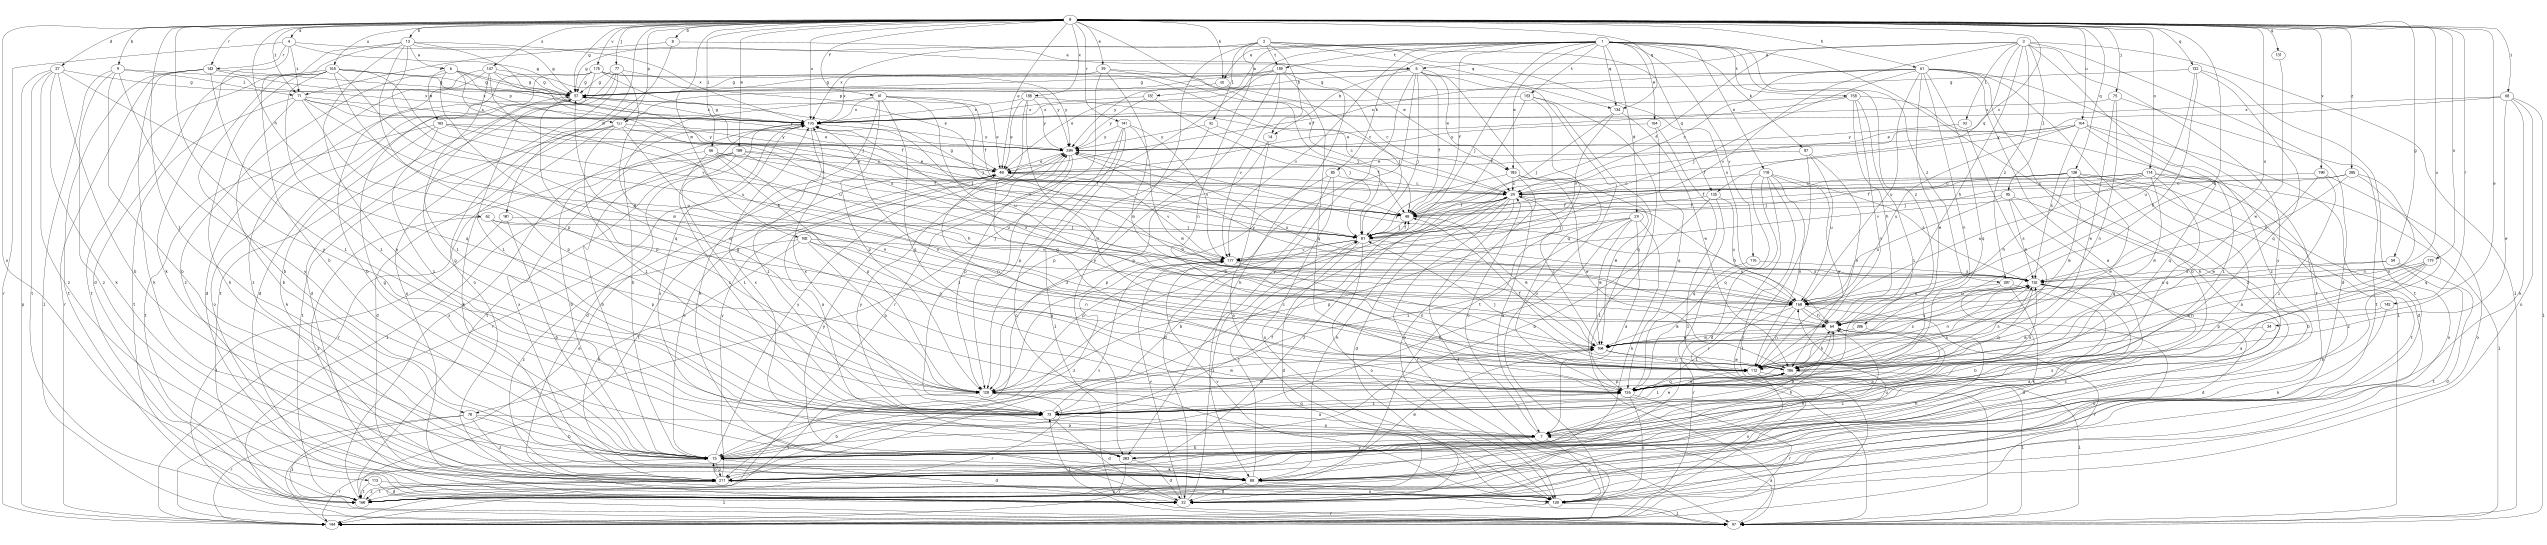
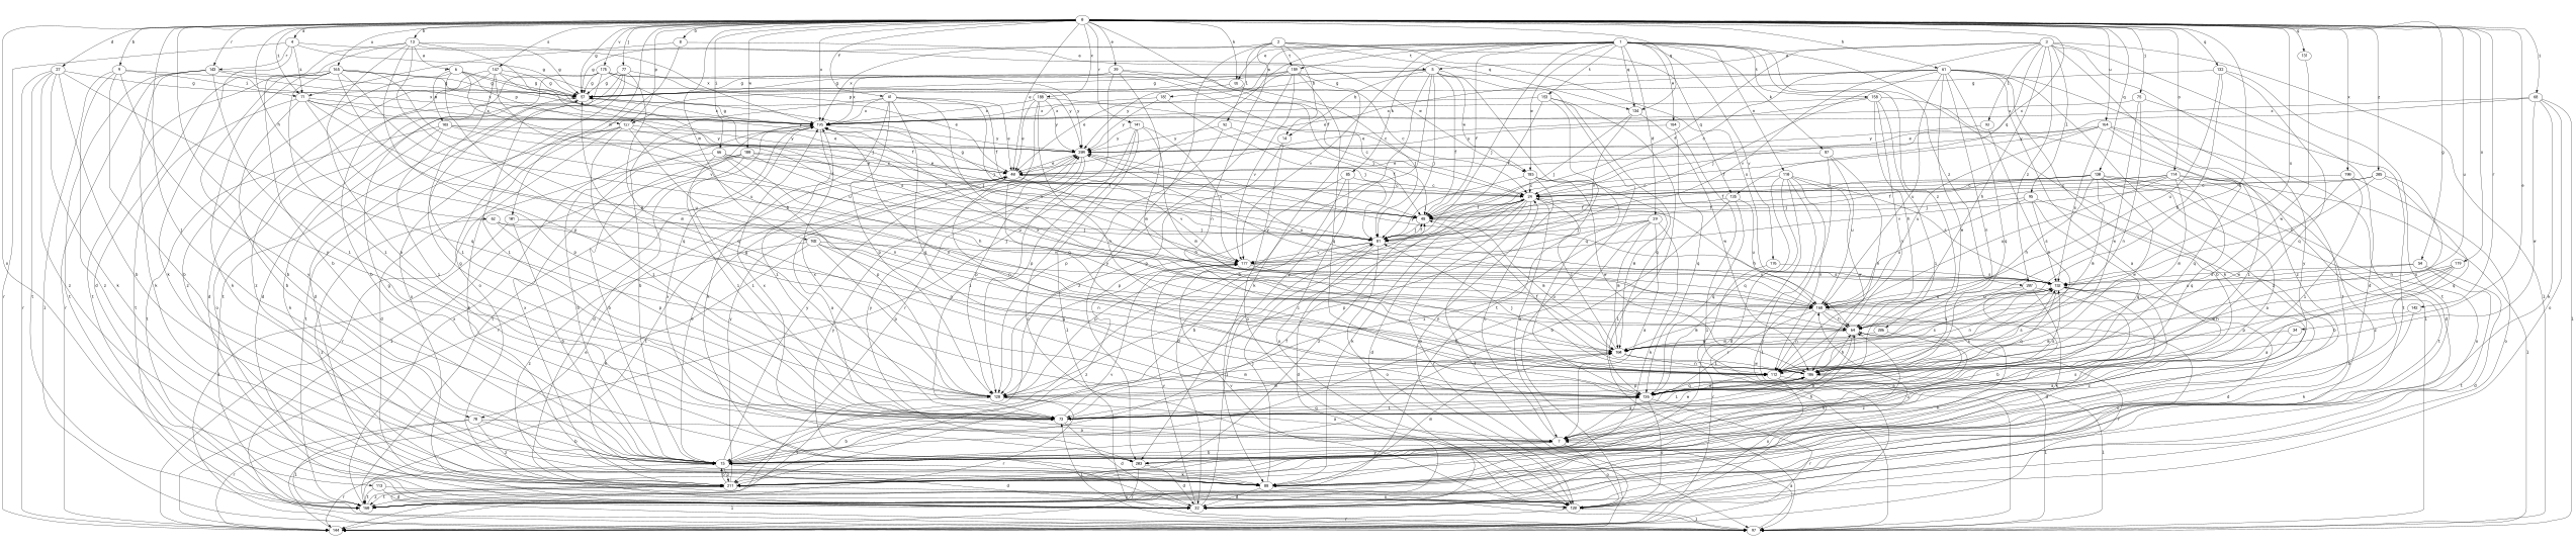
  strict digraph {
    fontname="Roboto Mono"
    node [fontname="Roboto Mono"]
    edge [fontname="Roboto Mono"]
    0
    4
    8
    9
    13
    24
    27
    34
    39
    40
    41
    48
    54
    57
    61
    62
    64
    66
    68
    71
    75
    77
    78
    83
    101
    102
    113
    114
    119
    127
    130
    131
    132
    134
    141
    142
    143
    147
    152
    164
    165
    168
    175
    180
    188
    190
    195
    203
    205
    88
    185
    144
    5
    120
    97
    211
    15
    81
    32
    6
    7
    104
    128
    136
    160
    177
    112
    186
    73
    204
    1
    29
    85
    87
    110
    153
    158
    159
    176
    183
    184
    206
    207
    2
    14
    92
    135
    3
    93
    95
    103
    0 -> 4 [label=a]
    0 -> 8 [label=b]
    0 -> 9 [label=b]
    0 -> 13 [label=b]
    0 -> 24 [label=c]
    0 -> 27 [label=d]
    0 -> 34 [label=e]
    0 -> 39 [label=e]
    0 -> 40 [label=e]
    0 -> 41 [label=f]
    0 -> 48 [label=f]
    0 -> 54 [label=g]
    0 -> 57 [label=g]
    0 -> 61 [label=h]
    0 -> 62 [label=h]
    0 -> 64 [label=h]
    0 -> 66 [label=i]
    0 -> 68 [label=i]
    0 -> 71 [label=i]
    0 -> 75 [label=j]
    0 -> 77 [label=j]
    0 -> 78 [label=j]
    0 -> 83 [label=k]
    0 -> 101 [label=m]
    0 -> 102 [label=m]
    0 -> 113 [label=o]
    0 -> 114 [label=o]
    0 -> 119 [label=o]
    0 -> 127 [label=p]
    0 -> 130 [label=q]
    0 -> 131 [label=q]
    0 -> 132 [label=q]
    0 -> 134 [label=q]
    0 -> 141 [label=r]
    0 -> 142 [label=r]
    0 -> 143 [label=r]
    0 -> 147 [label=s]
    0 -> 152 [label=s]
    0 -> 164 [label=u]
    0 -> 165 [label=u]
    0 -> 168 [label=u]
    0 -> 175 [label=v]
    0 -> 180 [label=w]
    0 -> 188 [label=x]
    0 -> 190 [label=x]
    0 -> 195 [label=x]
    0 -> 203 [label=y]
    0 -> 205 [label=z]
    4 -> 57 [label=g]
    4 -> 71 [label=i]
    4 -> 143 [label=r]
    4 -> 88 [label=k]
    4 -> 185 [label=w]
    4 -> 144 [label=r]
    8 -> 71 [label=i]
    8 -> 5 [label=a]
    8 -> 120 [label=o]
    9 -> 71 [label=i]
    9 -> 195 [label=x]
    9 -> 203 [label=y]
    9 -> 97 [label=l]
    9 -> 211 [label=z]
    9 -> 15 [label=b]
    13 -> 57 [label=g]
    13 -> 195 [label=x]
    13 -> 15 [label=b]
    13 -> 81 [label=j]
    13 -> 32 [label=d]
    13 -> 6 [label=a]
    13 -> 7 [label=a]
    13 -> 104 [label=m]
    13 -> 128 [label=p]
    24 -> 48 [label=f]
    24 -> 57 [label=g]
    24 -> 64 [label=h]
    24 -> 88 [label=k]
    24 -> 144 [label=r]
    24 -> 97 [label=l]
    24 -> 211 [label=z]
    24 -> 15 [label=b]
    24 -> 32 [label=d]
    24 -> 7 [label=a]
    27 -> 57 [label=g]
    27 -> 88 [label=k]
-   27 -> 144 [label=p]
+   27 -> 144 [label=r]
    27 -> 211 [label=z]
    27 -> 15 [label=b]
    27 -> 136 [label=q]
    27 -> 160 [label=t]
    34 -> 7 [label=a]
    34 -> 104 [label=m]
    39 -> 24 [label=c]
    39 -> 57 [label=g]
    39 -> 144 [label=r]
    39 -> 81 [label=j]
    39 -> 104 [label=m]
    40 -> 24 [label=c]
    40 -> 64 [label=h]
    40 -> 7 [label=a]
    40 -> 160 [label=t]
    40 -> 177 [label=v]
    40 -> 112 [label=n]
    41 -> 40 [label=e]
    41 -> 168 [label=u]
    41 -> 195 [label=x]
    41 -> 88 [label=k]
    41 -> 15 [label=b]
    41 -> 81 [label=j]
    41 -> 128 [label=p]
    41 -> 136 [label=q]
    48 -> 81 [label=j]
    48 -> 104 [label=m]
    54 -> 152 [label=s]
    54 -> 168 [label=u]
    54 -> 32 [label=d]
    54 -> 160 [label=t]
    57 -> 195 [label=x]
    57 -> 120 [label=o]
-   57 -> 128 [label=p]
    61 -> 24 [label=c]
    61 -> 40 [label=e]
    61 -> 57 [label=g]
    61 -> 168 [label=u]
    61 -> 211 [label=z]
    61 -> 15 [label=b]
    61 -> 81 [label=j]
    61 -> 7 [label=a]
    61 -> 136 [label=q]
    61 -> 160 [label=t]
    61 -> 112 [label=n]
    61 -> 186 [label=w]
    62 -> 211 [label=z]
    62 -> 81 [label=j]
    62 -> 128 [label=p]
    62 -> 112 [label=n]
    64 -> 195 [label=x]
    64 -> 211 [label=z]
    64 -> 7 [label=a]
    64 -> 104 [label=m]
    66 -> 40 [label=e]
    66 -> 48 [label=f]
    66 -> 64 [label=h]
    66 -> 15 [label=b]
    66 -> 128 [label=p]
    66 -> 73 [label=i]
    68 -> 40 [label=e]
    68 -> 195 [label=x]
    68 -> 88 [label=k]
    68 -> 120 [label=o]
    68 -> 97 [label=l]
    68 -> 186 [label=w]
    71 -> 40 [label=e]
    71 -> 168 [label=u]
    71 -> 195 [label=x]
    71 -> 15 [label=b]
    71 -> 128 [label=p]
    71 -> 160 [label=t]
    71 -> 204 [label=y]
    75 -> 195 [label=x]
    75 -> 160 [label=t]
    75 -> 112 [label=n]
    75 -> 186 [label=w]
    77 -> 48 [label=f]
    77 -> 57 [label=g]
    77 -> 120 [label=o]
    77 -> 32 [label=d]
    77 -> 136 [label=q]
    77 -> 160 [label=t]
    78 -> 144 [label=r]
    78 -> 97 [label=l]
    78 -> 211 [label=z]
    78 -> 15 [label=b]
    78 -> 7 [label=a]
    83 -> 81 [label=j]
    83 -> 204 [label=y]
    101 -> 97 [label=l]
    101 -> 15 [label=b]
    101 -> 81 [label=j]
    102 -> 88 [label=k]
    102 -> 211 [label=z]
    102 -> 128 [label=p]
    102 -> 136 [label=q]
    102 -> 177 [label=v]
    102 -> 112 [label=n]
    113 -> 120 [label=o]
    113 -> 32 [label=d]
    113 -> 160 [label=t]
    114 -> 24 [label=c]
    114 -> 48 [label=f]
    114 -> 168 [label=u]
    114 -> 97 [label=l]
    114 -> 211 [label=z]
    114 -> 81 [label=j]
    114 -> 104 [label=m]
    114 -> 136 [label=q]
    119 -> 152 [label=s]
    119 -> 15 [label=b]
    119 -> 7 [label=a]
    119 -> 128 [label=p]
    119 -> 186 [label=w]
    127 -> 88 [label=k]
    127 -> 81 [label=j]
    127 -> 32 [label=d]
    127 -> 160 [label=t]
    127 -> 112 [label=n]
    127 -> 73 [label=i]
    127 -> 204 [label=y]
    130 -> 24 [label=c]
    130 -> 48 [label=f]
    130 -> 64 [label=h]
    130 -> 120 [label=o]
    130 -> 81 [label=j]
    130 -> 7 [label=a]
    130 -> 104 [label=m]
    130 -> 160 [label=t]
    130 -> 186 [label=w]
    131 -> 186 [label=w]
    132 -> 57 [label=g]
    132 -> 64 [label=h]
    132 -> 168 [label=u]
    132 -> 136 [label=q]
    132 -> 160 [label=t]
    134 -> 81 [label=j]
    134 -> 177 [label=v]
    134 -> 186 [label=w]
    141 -> 120 [label=o]
    141 -> 97 [label=l]
    141 -> 104 [label=m]
    141 -> 128 [label=p]
    141 -> 177 [label=v]
    141 -> 204 [label=y]
    142 -> 64 [label=h]
    142 -> 88 [label=k]
    143 -> 57 [label=g]
    143 -> 195 [label=x]
    143 -> 88 [label=k]
    143 -> 144 [label=r]
    143 -> 160 [label=t]
    143 -> 73 [label=i]
    147 -> 57 [label=g]
    147 -> 64 [label=h]
    147 -> 152 [label=s]
    147 -> 15 [label=b]
    147 -> 32 [label=d]
    147 -> 73 [label=i]
    147 -> 204 [label=y]
    152 -> 168 [label=u]
    152 -> 211 [label=z]
    152 -> 32 [label=d]
    152 -> 136 [label=q]
    152 -> 112 [label=n]
    152 -> 204 [label=y]
    164 -> 48 [label=f]
    164 -> 152 [label=s]
    164 -> 168 [label=u]
    164 -> 32 [label=d]
    164 -> 136 [label=q]
    164 -> 73 [label=i]
    164 -> 204 [label=y]
    165 -> 57 [label=g]
    165 -> 168 [label=u]
    165 -> 195 [label=x]
    165 -> 88 [label=k]
    165 -> 15 [label=b]
    165 -> 104 [label=m]
    165 -> 160 [label=t]
    165 -> 177 [label=v]
    165 -> 73 [label=i]
    168 -> 64 [label=h]
    168 -> 144 [label=r]
    168 -> 120 [label=o]
    168 -> 104 [label=m]
    168 -> 112 [label=n]
    168 -> 73 [label=i]
    168 -> 204 [label=y]
    175 -> 24 [label=c]
    175 -> 40 [label=e]
    175 -> 57 [label=g]
    175 -> 211 [label=z]
    175 -> 32 [label=d]
    175 -> 73 [label=i]
    175 -> 204 [label=y]
    180 -> 40 [label=e]
    180 -> 48 [label=f]
    180 -> 168 [label=u]
    180 -> 144 [label=r]
    180 -> 97 [label=l]
    180 -> 15 [label=b]
    180 -> 73 [label=i]
    188 -> 24 [label=c]
    188 -> 40 [label=e]
    188 -> 195 [label=x]
    188 -> 136 [label=q]
    188 -> 112 [label=n]
    188 -> 204 [label=y]
    190 -> 24 [label=c]
    190 -> 120 [label=o]
    190 -> 186 [label=w]
    190 -> 73 [label=i]
    195 -> 57 [label=g]
    195 -> 144 [label=r]
    195 -> 32 [label=d]
    195 -> 160 [label=t]
    195 -> 177 [label=v]
    195 -> 73 [label=i]
    195 -> 204 [label=y]
    203 -> 64 [label=h]
    203 -> 195 [label=x]
    203 -> 144 [label=r]
    203 -> 32 [label=d]
    203 -> 204 [label=y]
    205 -> 24 [label=c]
    205 -> 152 [label=s]
    205 -> 136 [label=q]
    205 -> 177 [label=v]
    205 -> 112 [label=n]
    88 -> 64 [label=h]
    88 -> 168 [label=u]
    88 -> 97 [label=l]
    88 -> 81 [label=j]
    88 -> 32 [label=d]
    88 -> 104 [label=m]
    185 -> 24 [label=c]
    185 -> 120 [label=o]
    185 -> 81 [label=j]
    185 -> 104 [label=m]
    185 -> 186 [label=w]
    144 -> 40 [label=e]
    5 -> 48 [label=f]
    5 -> 57 [label=g]
    5 -> 127 [label=p]
    5 -> 203 [label=y]
    5 -> 185 [label=w]
    5 -> 120 [label=o]
    5 -> 15 [label=b]
    5 -> 81 [label=j]
    5 -> 136 [label=q]
    5 -> 14 [label=b]
    120 -> 144 [label=r]
    120 -> 97 [label=l]
    120 -> 177 [label=v]
    97 -> 7 [label=a]
    97 -> 73 [label=i]
    211 -> 64 [label=h]
    211 -> 195 [label=x]
    211 -> 120 [label=o]
    211 -> 97 [label=l]
    211 -> 15 [label=b]
    211 -> 160 [label=t]
    211 -> 177 [label=v]
    211 -> 204 [label=y]
    15 -> 40 [label=e]
    15 -> 48 [label=f]
    15 -> 57 [label=g]
    15 -> 152 [label=s]
    15 -> 88 [label=k]
    15 -> 144 [label=r]
    15 -> 211 [label=z]
    15 -> 32 [label=d]
    15 -> 204 [label=y]
    81 -> 48 [label=f]
    81 -> 168 [label=u]
    81 -> 120 [label=o]
    81 -> 32 [label=d]
    81 -> 128 [label=p]
    81 -> 177 [label=v]
    32 -> 81 [label=j]
    32 -> 177 [label=v]
    32 -> 204 [label=y]
    6 -> 48 [label=f]
    6 -> 57 [label=g]
    6 -> 127 [label=p]
    6 -> 168 [label=u]
    6 -> 211 [label=z]
    6 -> 136 [label=q]
    6 -> 103 [label=m]
    7 -> 24 [label=c]
    7 -> 195 [label=x]
    7 -> 203 [label=y]
    7 -> 120 [label=o]
    7 -> 15 [label=b]
    104 -> 24 [label=c]
    104 -> 152 [label=s]
    104 -> 112 [label=n]
    104 -> 186 [label=w]
    128 -> 57 [label=g]
    128 -> 152 [label=s]
    128 -> 144 [label=r]
    128 -> 7 [label=a]
    128 -> 104 [label=m]
    128 -> 160 [label=t]
    136 -> 152 [label=s]
    136 -> 144 [label=r]
    136 -> 120 [label=o]
    136 -> 186 [label=w]
    136 -> 73 [label=i]
    160 -> 195 [label=x]
    160 -> 211 [label=z]
    177 -> 152 [label=s]
    177 -> 211 [label=z]
    177 -> 112 [label=n]
    112 -> 152 [label=s]
    112 -> 120 [label=o]
    112 -> 97 [label=l]
    112 -> 73 [label=i]
    186 -> 48 [label=f]
    186 -> 64 [label=h]
    186 -> 152 [label=s]
    186 -> 195 [label=x]
    186 -> 97 [label=l]
    186 -> 81 [label=j]
    186 -> 128 [label=p]
    186 -> 136 [label=q]
    73 -> 24 [label=c]
    73 -> 57 [label=g]
    73 -> 195 [label=x]
    73 -> 15 [label=b]
    73 -> 32 [label=d]
-   73 -> 7 [label=a]
+   186 -> 7 [label=a]
    73 -> 104 [label=m]
    73 -> 136 [label=q]
    73 -> 186 [label=w]
    204 -> 40 [label=e]
    204 -> 168 [label=u]
    204 -> 128 [label=p]
    204 -> 73 [label=i]
    1 -> 48 [label=f]
    1 -> 57 [label=g]
    1 -> 78 [label=j]
    1 -> 83 [label=e]
    1 -> 134 [label=q]
    1 -> 88 [label=k]
    1 -> 185 [label=w]
    1 -> 81 [label=j]
    1 -> 177 [label=v]
    1 -> 29 [label=d]
    1 -> 85 [label=k]
    1 -> 87 [label=k]
    1 -> 110 [label=n]
    1 -> 153 [label=t]
    1 -> 158 [label=t]
    1 -> 159 [label=t]
    1 -> 176 [label=v]
    1 -> 183 [label=w]
    1 -> 184 [label=w]
    1 -> 206 [label=z]
    1 -> 207 [label=z]
    29 -> 88 [label=k]
    29 -> 15 [label=b]
    29 -> 81 [label=j]
    29 -> 7 [label=a]
    29 -> 104 [label=m]
    29 -> 128 [label=p]
    29 -> 73 [label=i]
    85 -> 24 [label=c]
    85 -> 120 [label=o]
    85 -> 32 [label=d]
    85 -> 128 [label=p]
    87 -> 40 [label=e]
    87 -> 168 [label=u]
    87 -> 144 [label=r]
    87 -> 112 [label=n]
    110 -> 24 [label=c]
    110 -> 152 [label=s]
    110 -> 144 [label=r]
    110 -> 97 [label=l]
    110 -> 32 [label=d]
    110 -> 136 [label=q]
    110 -> 112 [label=n]
    110 -> 186 [label=w]
    153 -> 48 [label=f]
    153 -> 195 [label=x]
    153 -> 97 [label=l]
    153 -> 136 [label=q]
    153 -> 160 [label=t]
    158 -> 40 [label=e]
    158 -> 64 [label=h]
    158 -> 195 [label=x]
    158 -> 97 [label=l]
    158 -> 112 [label=n]
    158 -> 73 [label=i]
    159 -> 40 [label=e]
    159 -> 57 [label=g]
    159 -> 195 [label=x]
    159 -> 88 [label=k]
    159 -> 211 [label=z]
    159 -> 136 [label=q]
    159 -> 177 [label=v]
    176 -> 152 [label=s]
    176 -> 144 [label=r]
    183 -> 195 [label=x]
    183 -> 81 [label=j]
    183 -> 204 [label=y]
    184 -> 97 [label=l]
    184 -> 136 [label=q]
    184 -> 204 [label=y]
    206 -> 7 [label=a]
    206 -> 104 [label=m]
    207 -> 168 [label=u]
    207 -> 88 [label=k]
    207 -> 15 [label=b]
    207 -> 32 [label=d]
    2 -> 134 [label=q]
    2 -> 152 [label=s]
    2 -> 195 [label=x]
    2 -> 203 [label=y]
    2 -> 112 [label=n]
    2 -> 159 [label=t]
    2 -> 14 [label=b]
    2 -> 92 [label=l]
    2 -> 135 [label=q]
    14 -> 120 [label=o]
    14 -> 128 [label=p]
    92 -> 48 [label=f]
    92 -> 128 [label=p]
    92 -> 204 [label=y]
    135 -> 48 [label=f]
    135 -> 168 [label=u]
    135 -> 15 [label=b]
    135 -> 136 [label=q]
    3 -> 48 [label=f]
    3 -> 64 [label=h]
    3 -> 203 [label=y]
    3 -> 5 [label=a]
    3 -> 97 [label=l]
    3 -> 211 [label=z]
    3 -> 32 [label=d]
    3 -> 177 [label=v]
    3 -> 207 [label=z]
    3 -> 135 [label=q]
    3 -> 93 [label=l]
    3 -> 95 [label=l]
    93 -> 112 [label=n]
    93 -> 204 [label=y]
    95 -> 48 [label=f]
    95 -> 152 [label=s]
    95 -> 168 [label=u]
    95 -> 15 [label=b]
    95 -> 136 [label=q]
    103 -> 24 [label=c]
    103 -> 48 [label=f]
    103 -> 88 [label=k]
    103 -> 160 [label=t]
    103 -> 73 [label=i]
    103 -> 204 [label=y]
  }
